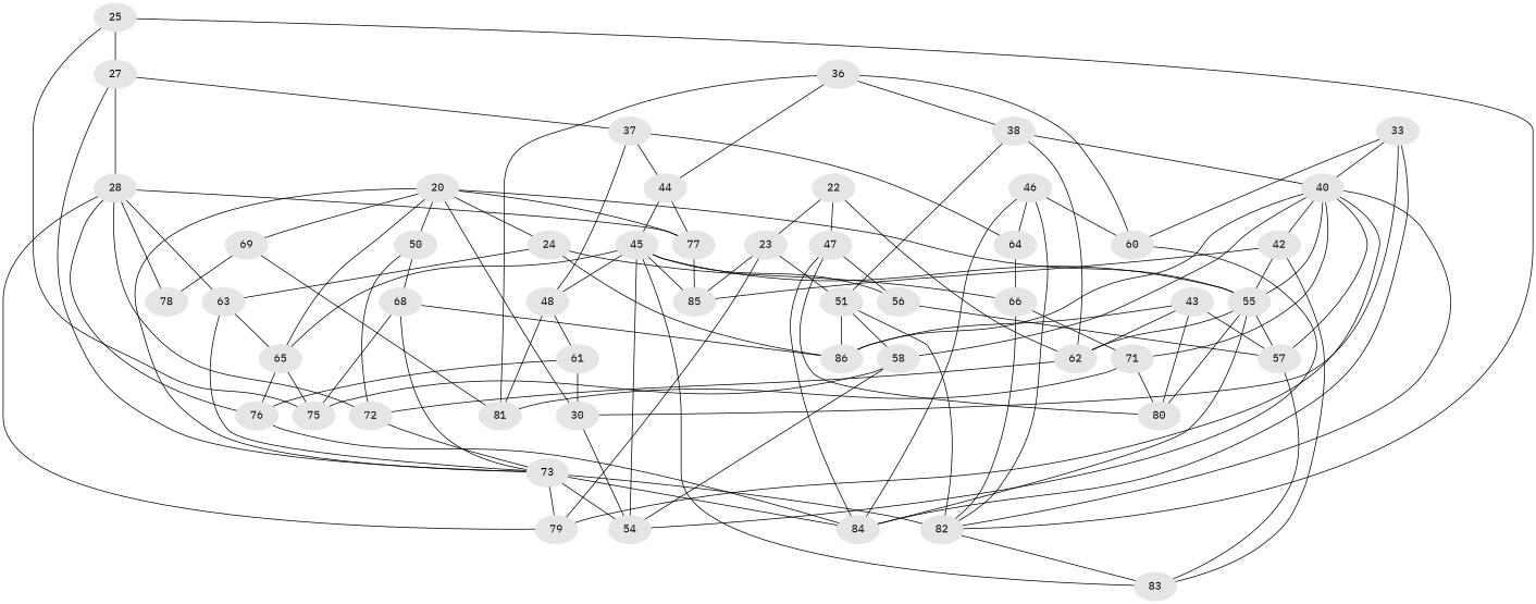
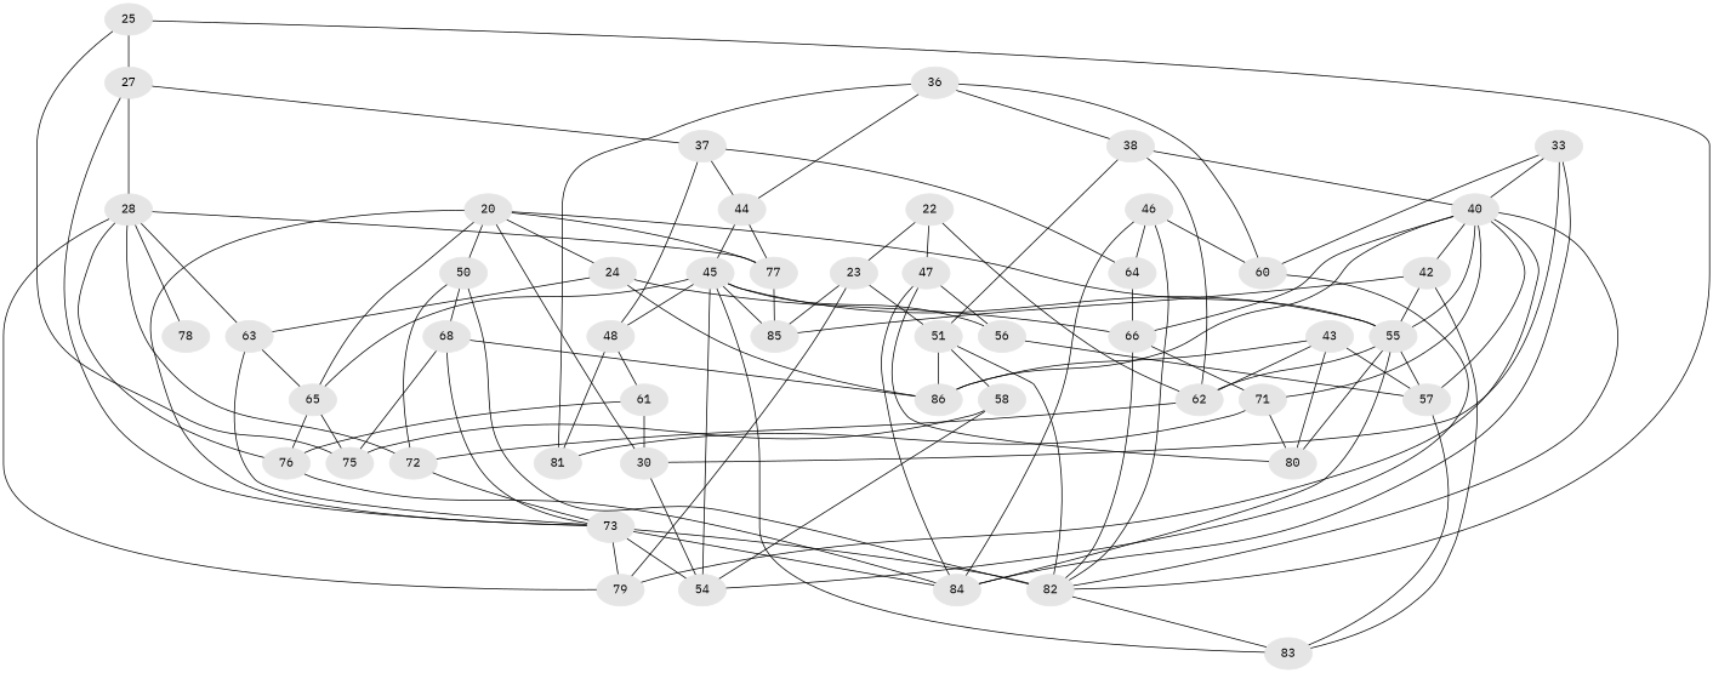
  graph {
    fontname="IBM Plex Mono"
    node [color=gray90 fontname="IBM Plex Mono" style=filled]
    edge [fontname="IBM Plex Mono"]
    20 [super="+10+14"]
    24
    50
    55 [super="+39"]
    65 [super="+6"]
-   69
    n7 [label=30]
    73 [super="+3+21+53"]
    77
    63 [super="+19"]
    66
    86 [super="+15"]
    82 [super="+59+67"]
    72
    68
    62 [super="+7"]
    84 [super="+29+49"]
    57 [super="+54"]
    80
    75
    76
    78 [super="+31"]
    81
    n24 [label=54 super="+32"]
    79
    85
    22
    23
    47
    51 [super="+17"]
    56
    58
    71
    25
    27
    28 [super="+26"]
    37
    64
    83
    44
    48 [super="+34"]
    40 [super="+5+35+18"]
    42
    33
    60
    36
    38
    45 [super="+41"]
    61
    43
    46
    20 -- 24
    20 -- 50
    20 -- 55
    20 -- 65
-   20 -- 69
    20 -- n7
    20 -- 73
    20 -- 77
    24 -- 63
    24 -- 66
    24 -- 86
+   50 -- 82
    50 -- 72
    50 -- 68
    55 -- 62
    55 -- 84 [weight=2]
    55 -- 57
    55 -- 80
    65 -- 75
    65 -- 76
-   69 -- 78 [weight=2]
-   69 -- 81
    n7 -- n24
    73 -- 82 [weight=3]
    73 -- 84 [weight=2]
    73 -- n24 [weight=2]
    73 -- 79
    77 -- 85
    63 -- 65 [weight=2]
    63 -- 73 [weight=2]
    66 -- 82
    66 -- 71
    82 -- 83
    72 -- 73
    68 -- 73
    68 -- 86
    68 -- 75
    62 -- 72
    57 -- 83
    76 -- 84
    22 -- 62 [weight=2]
    22 -- 23
    22 -- 47
    23 -- 79
    23 -- 85
    23 -- 51
    47 -- 84
    47 -- 80
    47 -- 56
    51 -- 86 [weight=2]
    51 -- 82 [weight=2]
    51 -- 58
    56 -- 57 [weight=2]
    58 -- 75
    58 -- n24
    71 -- 80
    71 -- 81
    25 -- 82
    25 -- 75
    25 -- 27
    27 -- 73
    27 -- 28
    27 -- 37
    28 -- 77
    28 -- 63
    28 -- 72
    28 -- 76
    28 -- 78
    28 -- 79
    37 -- 64
    37 -- 44
    37 -- 48
    64 -- 66
    44 -- 77
    44 -- 45
    48 -- 81
    48 -- 61 [weight=2]
    40 -- 55
    40 -- 86
    40 -- 82
    40 -- 57
    40 -- 79
-   40 -- 58
+   40 -- 66
    40 -- 71
    40 -- 42
    42 -- 55
    42 -- 85
    42 -- 83
    33 -- n7
    33 -- 84
    33 -- 40
    33 -- 60
    60 -- n24
    36 -- 81
    36 -- 44
    36 -- 60
    36 -- 38
    38 -- 62
    38 -- 51
    38 -- 40
    45 -- 55 [weight=2]
    45 -- 65
    45 -- n24
    45 -- 85
    45 -- 56
    45 -- 83
    45 -- 48 [weight=2]
    61 -- n7
    61 -- 76
    43 -- 86
    43 -- 62
    43 -- 57
    43 -- 80
    46 -- 82
    46 -- 84
    46 -- 64
    46 -- 60
  }
